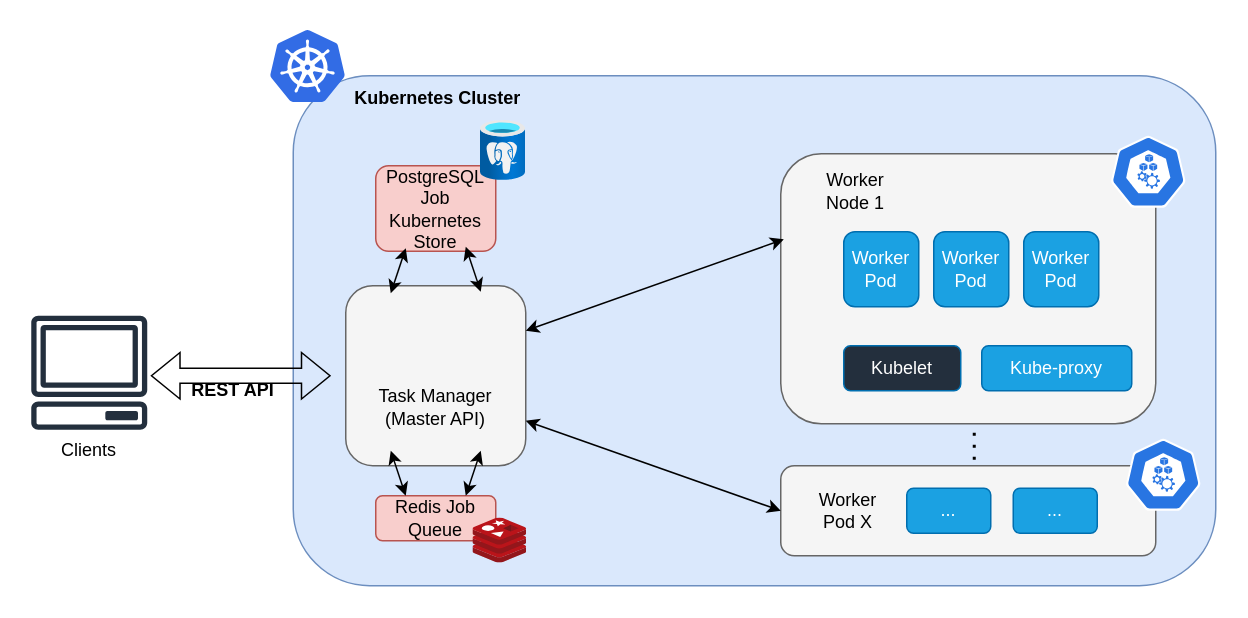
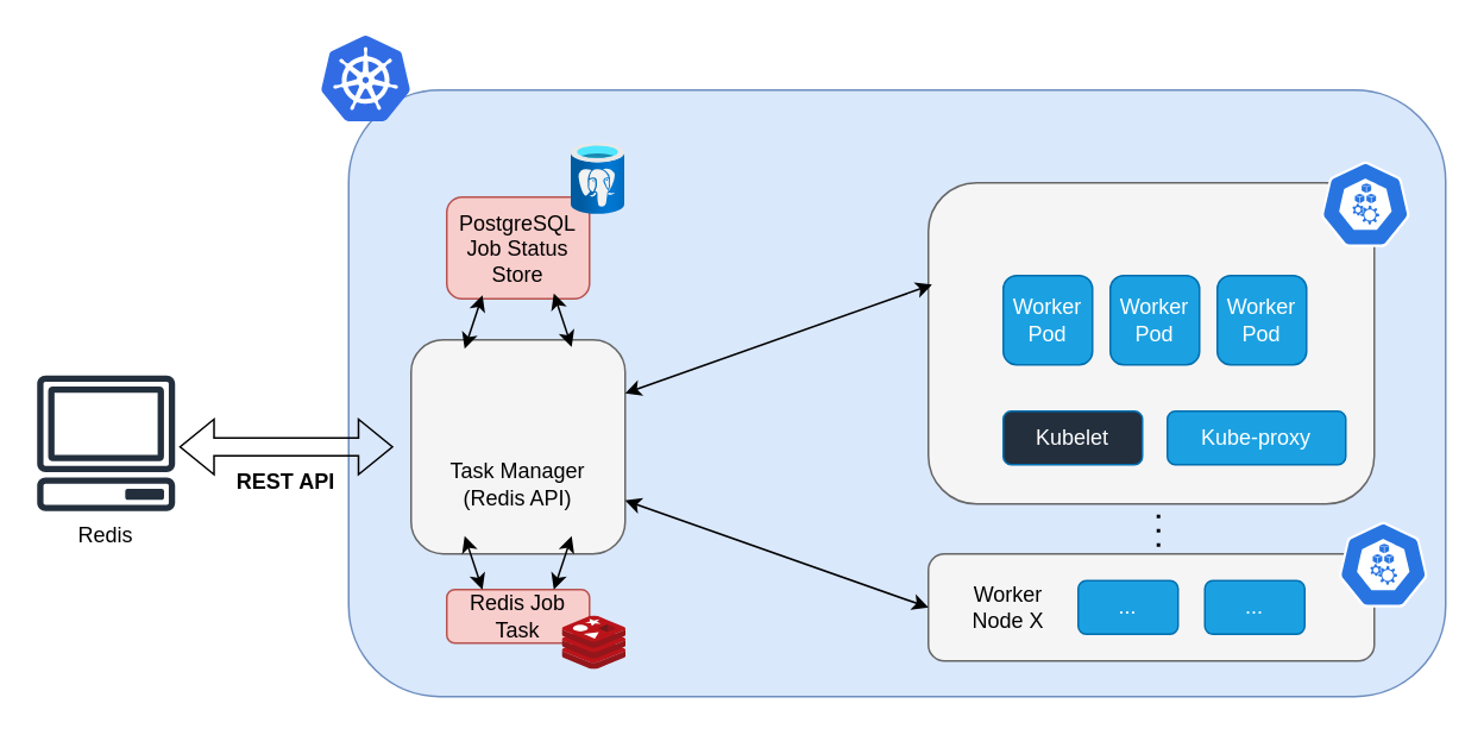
  <mxCell id="0" />
  <mxCell id="1" parent="0" />
  <mxCell id="2" value="" style="rounded=1;whiteSpace=wrap;html=1;fillColor=#dae8fc;strokeColor=#6c8ebf;" parent="1" vertex="1"><mxGeometry x="195" y="50" width="615" height="340" as="geometry" /></mxCell>
  <mxCell id="3" value="" style="whiteSpace=wrap;html=1;aspect=fixed;rounded=1;fillColor=#f5f5f5;strokeColor=#666666;fontColor=#333333;" parent="1" vertex="1"><mxGeometry x="230" y="190" width="120" height="120" as="geometry" /></mxCell>
  <mxCell id="4" value="" style="shape=image;html=1;verticalAlign=top;verticalLabelPosition=bottom;labelBackgroundColor=#ffffff;imageAspect=0;aspect=fixed;image=https://cdn2.iconfinder.com/data/icons/boxicons-logos/24/bxl-spring-boot-128.png" parent="1" vertex="1"><mxGeometry x="295" y="207.5" width="40" height="40" as="geometry" /></mxCell>
- <mxCell id="5" value="Redis Job Queue" style="rounded=1;whiteSpace=wrap;html=1;fillColor=#f8cecc;strokeColor=#b85450;" parent="1" vertex="1"><mxGeometry x="250" y="330" width="80" height="30" as="geometry" /></mxCell>
+ <mxCell id="5" value="Redis Job Task" style="rounded=1;whiteSpace=wrap;html=1;fillColor=#f8cecc;strokeColor=#b85450;" parent="1" vertex="1"><mxGeometry x="250" y="330" width="80" height="30" as="geometry" /></mxCell>
  <mxCell id="6" value="" style="image;sketch=0;aspect=fixed;html=1;points=[];align=center;fontSize=12;image=img/lib/mscae/Cache_Redis_Product.svg;" parent="1" vertex="1"><mxGeometry x="315" y="345" width="35.71" height="30" as="geometry" /></mxCell>
  <mxCell id="7" value="" style="shape=image;html=1;verticalAlign=top;verticalLabelPosition=bottom;labelBackgroundColor=#ffffff;imageAspect=0;aspect=fixed;image=https://cdn1.iconfinder.com/data/icons/unicons-line-vol-3/24/docker-128.png" parent="1" vertex="1"><mxGeometry x="230" y="340" width="45" height="45" as="geometry" /></mxCell>
  <mxCell id="8" value="" style="shape=image;html=1;verticalAlign=top;verticalLabelPosition=bottom;labelBackgroundColor=#ffffff;imageAspect=0;aspect=fixed;image=https://cdn1.iconfinder.com/data/icons/unicons-line-vol-3/24/docker-128.png" parent="1" vertex="1"><mxGeometry x="240" y="200" width="55" height="55" as="geometry" /></mxCell>
  <mxCell id="9" value="" style="shape=flexArrow;endArrow=classic;startArrow=classic;html=1;rounded=0;" parent="1" edge="1"><mxGeometry width="100" height="100" relative="1" as="geometry"><mxPoint x="100" y="250" as="sourcePoint" /><mxPoint x="220" y="250" as="targetPoint" /></mxGeometry></mxCell>
  <mxCell id="10" value="" style="sketch=0;outlineConnect=0;fontColor=#232F3E;gradientColor=none;fillColor=#232F3D;strokeColor=none;dashed=0;verticalLabelPosition=bottom;verticalAlign=top;align=center;html=1;fontSize=12;fontStyle=0;aspect=fixed;pointerEvents=1;shape=mxgraph.aws4.client;" parent="1" vertex="1"><mxGeometry x="20" y="210" width="78" height="76" as="geometry" /></mxCell>
  <mxCell id="11" value="" style="endArrow=classic;startArrow=classic;html=1;rounded=0;entryX=0.25;entryY=0.917;entryDx=0;entryDy=0;entryPerimeter=0;exitX=0.25;exitY=0;exitDx=0;exitDy=0;" parent="1" source="5" target="3" edge="1"><mxGeometry width="50" height="50" relative="1" as="geometry"><mxPoint x="140" y="410" as="sourcePoint" /><mxPoint x="190" y="360" as="targetPoint" /></mxGeometry></mxCell>
  <mxCell id="12" value="" style="endArrow=classic;startArrow=classic;html=1;rounded=0;exitX=0.25;exitY=0;exitDx=0;exitDy=0;entryX=0.75;entryY=0.917;entryDx=0;entryDy=0;entryPerimeter=0;" parent="1" target="3" edge="1"><mxGeometry width="50" height="50" relative="1" as="geometry"><mxPoint x="310" y="330" as="sourcePoint" /><mxPoint x="300" y="300" as="targetPoint" /></mxGeometry></mxCell>
- <mxCell id="13" value="Clients" style="text;html=1;strokeColor=none;fillColor=none;align=center;verticalAlign=middle;whiteSpace=wrap;rounded=0;" parent="1" vertex="1"><mxGeometry x="29" y="285" width="60" height="30" as="geometry" /></mxCell>
- <mxCell id="14" value="REST API" style="text;html=1;strokeColor=none;fillColor=none;align=center;verticalAlign=middle;whiteSpace=wrap;rounded=0;fontStyle=1" parent="1" vertex="1"><mxGeometry x="125" y="244" width="60" height="32" as="geometry" /></mxCell>
+ <mxCell id="13" value="Redis" style="text;html=1;strokeColor=none;fillColor=none;align=center;verticalAlign=middle;whiteSpace=wrap;rounded=0;" parent="1" vertex="1"><mxGeometry x="29" y="285" width="60" height="30" as="geometry" /></mxCell>
+ <mxCell id="14" value="REST API" style="text;html=1;strokeColor=none;fillColor=none;align=center;verticalAlign=middle;whiteSpace=wrap;rounded=0;fontStyle=1" parent="1" vertex="1"><mxGeometry x="130" y="254" width="60" height="32" as="geometry" /></mxCell>
  <mxCell id="15" value="" style="rounded=1;whiteSpace=wrap;html=1;fillColor=#f5f5f5;strokeColor=#666666;fontColor=#333333;" parent="1" vertex="1"><mxGeometry x="520" y="102" width="250" height="180" as="geometry" /></mxCell>
- <mxCell id="16" value="Worker Node 1" style="text;html=1;strokeColor=none;fillColor=none;align=center;verticalAlign=middle;whiteSpace=wrap;rounded=0;" parent="1" vertex="1"><mxGeometry x="540" y="112" width="60" height="30" as="geometry" /></mxCell>
  <mxCell id="17" value="" style="rounded=1;whiteSpace=wrap;html=1;fillColor=#f5f5f5;strokeColor=#666666;fontColor=#333333;" parent="1" vertex="1"><mxGeometry x="520" y="310" width="250" height="60" as="geometry" /></mxCell>
- <mxCell id="18" value="Worker Pod X" style="text;html=1;strokeColor=none;fillColor=none;align=center;verticalAlign=middle;whiteSpace=wrap;rounded=0;" parent="1" vertex="1"><mxGeometry x="535" y="325" width="60" height="30" as="geometry" /></mxCell>
+ <mxCell id="18" value="Worker Node X" style="text;html=1;strokeColor=none;fillColor=none;align=center;verticalAlign=middle;whiteSpace=wrap;rounded=0;" parent="1" vertex="1"><mxGeometry x="535" y="325" width="60" height="30" as="geometry" /></mxCell>
  <mxCell id="19" value="" style="sketch=0;html=1;dashed=0;whitespace=wrap;fillColor=#2875E2;strokeColor=#ffffff;points=[[0.005,0.63,0],[0.1,0.2,0],[0.9,0.2,0],[0.5,0,0],[0.995,0.63,0],[0.72,0.99,0],[0.5,1,0],[0.28,0.99,0]];verticalLabelPosition=bottom;align=center;verticalAlign=top;shape=mxgraph.kubernetes.icon;prIcon=node" parent="1" vertex="1"><mxGeometry x="740" y="90" width="50" height="48" as="geometry" /></mxCell>
  <mxCell id="20" value="" style="sketch=0;html=1;dashed=0;whitespace=wrap;fillColor=#2875E2;strokeColor=#ffffff;points=[[0.005,0.63,0],[0.1,0.2,0],[0.9,0.2,0],[0.5,0,0],[0.995,0.63,0],[0.72,0.99,0],[0.5,1,0],[0.28,0.99,0]];verticalLabelPosition=bottom;align=center;verticalAlign=top;shape=mxgraph.kubernetes.icon;prIcon=node" parent="1" vertex="1"><mxGeometry x="750" y="292" width="50" height="48" as="geometry" /></mxCell>
- <mxCell id="21" value="Kubernetes Cluster" style="text;html=1;strokeColor=none;fillColor=none;align=center;verticalAlign=middle;whiteSpace=wrap;rounded=0;fontStyle=1" parent="1" vertex="1"><mxGeometry x="230" y="50" width="122.5" height="30" as="geometry" /></mxCell>
  <mxCell id="22" value="Worker Pod" style="rounded=1;whiteSpace=wrap;html=1;fillColor=#1ba1e2;strokeColor=#006EAF;fontColor=#ffffff;" parent="1" vertex="1"><mxGeometry x="562" y="154" width="50" height="50" as="geometry" /></mxCell>
  <mxCell id="23" value="Worker Pod" style="rounded=1;whiteSpace=wrap;html=1;fillColor=#1ba1e2;strokeColor=#006EAF;fontColor=#ffffff;" parent="1" vertex="1"><mxGeometry x="622" y="154" width="50" height="50" as="geometry" /></mxCell>
  <mxCell id="24" value="Worker Pod" style="rounded=1;whiteSpace=wrap;html=1;fillColor=#1ba1e2;strokeColor=#006EAF;fontColor=#ffffff;" parent="1" vertex="1"><mxGeometry x="682" y="154" width="50" height="50" as="geometry" /></mxCell>
  <mxCell id="25" value="" style="shape=image;html=1;verticalAlign=top;verticalLabelPosition=bottom;labelBackgroundColor=#ffffff;imageAspect=0;aspect=fixed;image=https://cdn1.iconfinder.com/data/icons/unicons-line-vol-3/24/docker-128.png" parent="1" vertex="1"><mxGeometry x="550" y="142" width="30" height="30" as="geometry" /></mxCell>
  <mxCell id="26" value="" style="shape=image;html=1;verticalAlign=top;verticalLabelPosition=bottom;labelBackgroundColor=#ffffff;imageAspect=0;aspect=fixed;image=https://cdn1.iconfinder.com/data/icons/unicons-line-vol-3/24/docker-128.png" parent="1" vertex="1"><mxGeometry x="612" y="142" width="30" height="30" as="geometry" /></mxCell>
  <mxCell id="27" value="" style="shape=image;html=1;verticalAlign=top;verticalLabelPosition=bottom;labelBackgroundColor=#ffffff;imageAspect=0;aspect=fixed;image=https://cdn1.iconfinder.com/data/icons/unicons-line-vol-3/24/docker-128.png" parent="1" vertex="1"><mxGeometry x="675" y="142" width="30" height="30" as="geometry" /></mxCell>
  <mxCell id="28" value="Kubelet" style="rounded=1;whiteSpace=wrap;html=1;fillColor=#232f3d;fontColor=#ffffff;strokeColor=#006EAF;" parent="1" vertex="1"><mxGeometry x="562" y="230" width="78" height="30" as="geometry" /></mxCell>
  <mxCell id="29" value="Kube-proxy" style="rounded=1;whiteSpace=wrap;html=1;fillColor=#1ba1e2;fontColor=#ffffff;strokeColor=#006EAF;" parent="1" vertex="1"><mxGeometry x="654" y="230" width="100" height="30" as="geometry" /></mxCell>
  <mxCell id="30" value="" style="image;sketch=0;aspect=fixed;html=1;points=[];align=center;fontSize=12;image=img/lib/mscae/Kubernetes.svg;" parent="1" vertex="1"><mxGeometry x="180" y="20" width="50" height="48" as="geometry" /></mxCell>
  <mxCell id="31" value="" style="endArrow=classic;startArrow=classic;html=1;rounded=0;exitX=1;exitY=0.25;exitDx=0;exitDy=0;entryX=0.008;entryY=0.317;entryDx=0;entryDy=0;entryPerimeter=0;" parent="1" source="3" target="15" edge="1"><mxGeometry width="50" height="50" relative="1" as="geometry"><mxPoint x="470" y="177" as="sourcePoint" /><mxPoint x="520" y="127" as="targetPoint" /></mxGeometry></mxCell>
  <mxCell id="32" value="" style="endArrow=classic;startArrow=classic;html=1;rounded=0;entryX=0;entryY=0.5;entryDx=0;entryDy=0;" parent="1" target="17" edge="1"><mxGeometry width="50" height="50" relative="1" as="geometry"><mxPoint x="350" y="280" as="sourcePoint" /><mxPoint x="400" y="230" as="targetPoint" /></mxGeometry></mxCell>
- <mxCell id="33" value="PostgreSQL Job Kubernetes Store" style="rounded=1;whiteSpace=wrap;html=1;fillColor=#f8cecc;strokeColor=#b85450;" parent="1" vertex="1"><mxGeometry x="250" y="110" width="80" height="57" as="geometry" /></mxCell>
+ <mxCell id="33" value="PostgreSQL Job Status Store" style="rounded=1;whiteSpace=wrap;html=1;fillColor=#f8cecc;strokeColor=#b85450;" parent="1" vertex="1"><mxGeometry x="250" y="110" width="80" height="57" as="geometry" /></mxCell>
  <mxCell id="34" value="" style="image;aspect=fixed;html=1;points=[];align=center;fontSize=12;image=img/lib/azure2/databases/Azure_Database_PostgreSQL_Server.svg;" parent="1" vertex="1"><mxGeometry x="320" y="80" width="30" height="40" as="geometry" /></mxCell>
  <mxCell id="35" value="..." style="rounded=1;whiteSpace=wrap;html=1;fillColor=#1ba1e2;fontColor=#ffffff;strokeColor=#006EAF;" parent="1" vertex="1"><mxGeometry x="604" y="325" width="56" height="30" as="geometry" /></mxCell>
  <mxCell id="36" value="..." style="rounded=1;whiteSpace=wrap;html=1;fillColor=#1ba1e2;fontColor=#ffffff;strokeColor=#006EAF;" parent="1" vertex="1"><mxGeometry x="675" y="325" width="56" height="30" as="geometry" /></mxCell>
  <mxCell id="37" value="" style="endArrow=classic;startArrow=classic;html=1;rounded=0;exitX=0.25;exitY=0;exitDx=0;exitDy=0;entryX=0.75;entryY=0.917;entryDx=0;entryDy=0;entryPerimeter=0;" parent="1" edge="1"><mxGeometry width="50" height="50" relative="1" as="geometry"><mxPoint x="260" y="195" as="sourcePoint" /><mxPoint x="270" y="165" as="targetPoint" /></mxGeometry></mxCell>
  <mxCell id="38" value="" style="endArrow=classic;startArrow=classic;html=1;rounded=0;entryX=0.25;entryY=0.917;entryDx=0;entryDy=0;entryPerimeter=0;exitX=0.25;exitY=0;exitDx=0;exitDy=0;" parent="1" edge="1"><mxGeometry width="50" height="50" relative="1" as="geometry"><mxPoint x="320" y="193.96" as="sourcePoint" /><mxPoint x="310" y="163.96" as="targetPoint" /></mxGeometry></mxCell>
- <mxCell id="39" value="Task Manager (Master API)" style="text;html=1;strokeColor=none;fillColor=none;align=center;verticalAlign=middle;whiteSpace=wrap;rounded=0;" parent="1" vertex="1"><mxGeometry x="245" y="256" width="90" height="30" as="geometry" /></mxCell>
+ <mxCell id="39" value="Task Manager (Redis API)" style="text;html=1;strokeColor=none;fillColor=none;align=center;verticalAlign=middle;whiteSpace=wrap;rounded=0;" parent="1" vertex="1"><mxGeometry x="245" y="256" width="90" height="30" as="geometry" /></mxCell>
  <mxCell id="40" value="" style="endArrow=none;dashed=1;html=1;dashPattern=1 3;strokeWidth=2;rounded=0;" parent="1" edge="1"><mxGeometry width="50" height="50" relative="1" as="geometry"><mxPoint x="649" y="306" as="sourcePoint" /><mxPoint x="649" y="288" as="targetPoint" /></mxGeometry></mxCell>
